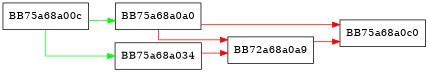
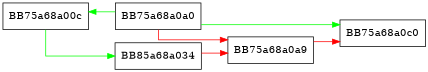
  digraph {
    rankdir=LR
    splines=ortho
    node [shape=box]
    edge [color=green]
    BB75a68a00c
    BB75a68a0a0
-   BB75a68a034
+   BB75a68a034 [label=BB85a68a034]
    BB75a68a0c0
-   BB75a68a0a9 [label=BB72a68a0a9]
-   BB75a68a00c -> BB75a68a0a0
+   BB75a68a0a9
+   BB75a68a0a0 -> BB75a68a00c
    BB75a68a00c -> BB75a68a034
-   BB75a68a0a0 -> BB75a68a0c0 [color=red]
+   BB75a68a0a0 -> BB75a68a0c0
    BB75a68a0a0 -> BB75a68a0a9 [color=red]
    BB75a68a034 -> BB75a68a0a9 [color=red]
    BB75a68a0a9 -> BB75a68a0c0 [color=red]
  }
